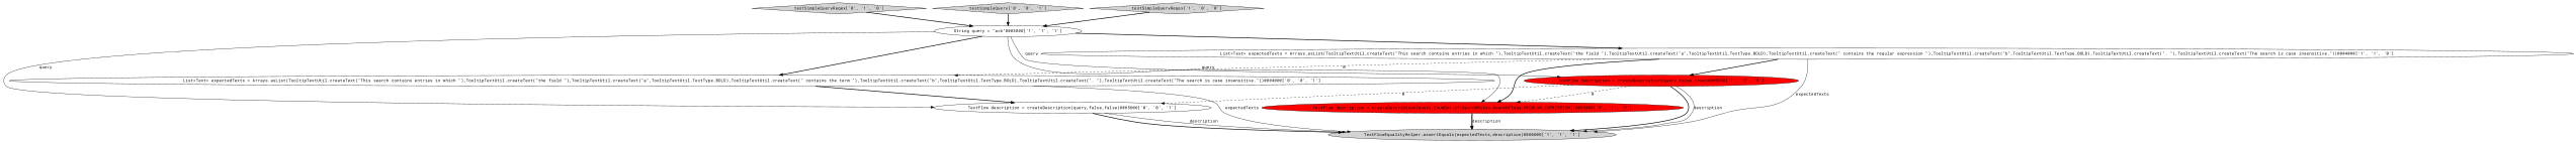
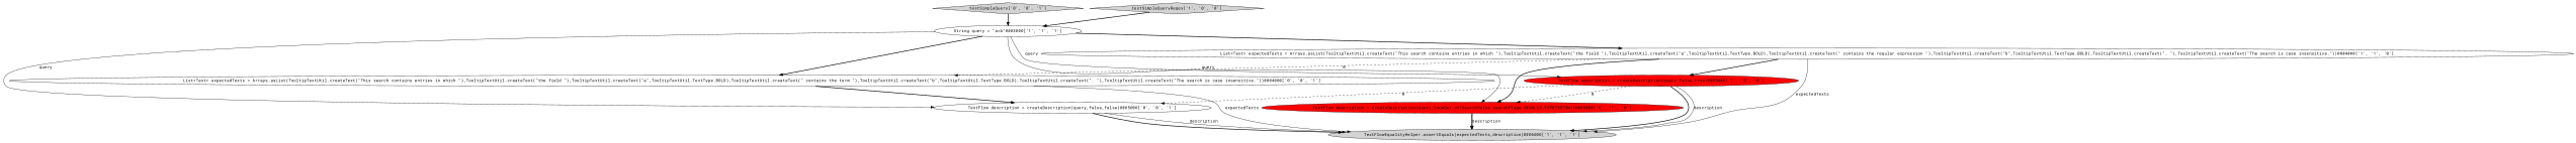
  digraph {
    fontname="Roboto Mono"
    node [fillcolor=lightgray shape=ellipse style=filled fontname="Roboto Mono"]
    edge [style=bold fontname="Roboto Mono"]
    n1 [label="TextFlowEqualityHelper.assertEquals(expectedTexts,description)@@@6@@@['1', '1', '1']"]
    n2 [fillcolor=red label="TextFlow description = createDescription(query,false,true)@@@5@@@['1', '0', '0']"]
    n3 [fillcolor=white label="TextFlow description = createDescription(query,false,false)@@@5@@@['0', '0', '1']"]
    n4 [fillcolor=red label="TextFlow description = createDescription(query,EnumSet.of(SearchRules.SearchFlags.REGULAR_EXPRESSION))@@@5@@@['0', '1', '0']"]
    n5 [fillcolor=white label="List<Text> expectedTexts = Arrays.asList(TooltipTextUtil.createText(\"This search contains entries in which \"),TooltipTextUtil.createText(\"the field \"),TooltipTextUtil.createText(\"a\",TooltipTextUtil.TextType.BOLD),TooltipTextUtil.createText(\" contains the term \"),TooltipTextUtil.createText(\"b\",TooltipTextUtil.TextType.BOLD),TooltipTextUtil.createText(\". \"),TooltipTextUtil.createText(\"The search is case insensitive.\"))@@@4@@@['0', '0', '1']"]
-   n6 [label="testSimpleQueryRegex['0', '1', '0']" shape=diamond]
    n7 [fillcolor=white label="String query = \"a=b\"@@@3@@@['1', '1', '1']"]
    n8 [fillcolor=white label="List<Text> expectedTexts = Arrays.asList(TooltipTextUtil.createText(\"This search contains entries in which \"),TooltipTextUtil.createText(\"the field \"),TooltipTextUtil.createText(\"a\",TooltipTextUtil.TextType.BOLD),TooltipTextUtil.createText(\" contains the regular expression \"),TooltipTextUtil.createText(\"b\",TooltipTextUtil.TextType.BOLD),TooltipTextUtil.createText(\". \"),TooltipTextUtil.createText(\"The search is case insensitive.\"))@@@4@@@['1', '1', '0']"]
    n9 [label="testSimpleQuery['0', '0', '1']" shape=diamond]
    n10 [label="testSimpleQueryRegex['1', '0', '0']" shape=diamond]
    n2 -> n1
    n2 -> n1 [label=description style=solid]
    n2 -> n3 [label=0 style=dashed]
    n2 -> n4 [label=0 style=dashed]
    n3 -> n1 [label=description style=solid]
    n3 -> n1
    n4 -> n1
    n4 -> n1 [label=description style=solid]
    n5 -> n1 [label=expectedTexts style=solid]
    n5 -> n3
-   n6 -> n7
    n7 -> n2 [label=query style=solid]
    n7 -> n3 [label=query style=solid]
    n7 -> n4 [label=query style=solid]
    n7 -> n5
    n7 -> n8
    n8 -> n1 [label=expectedTexts style=solid]
    n8 -> n2
    n8 -> n4
    n8 -> n5 [label=0 style=dashed]
    n9 -> n7
    n10 -> n7
  }
